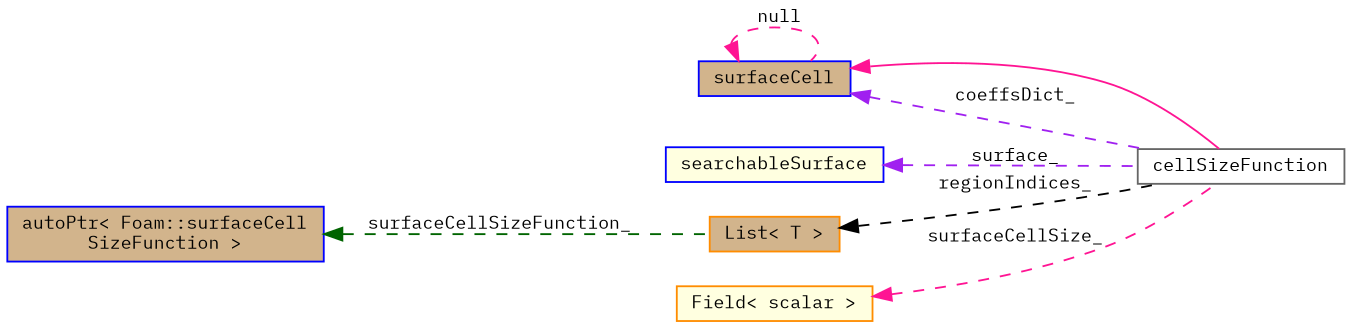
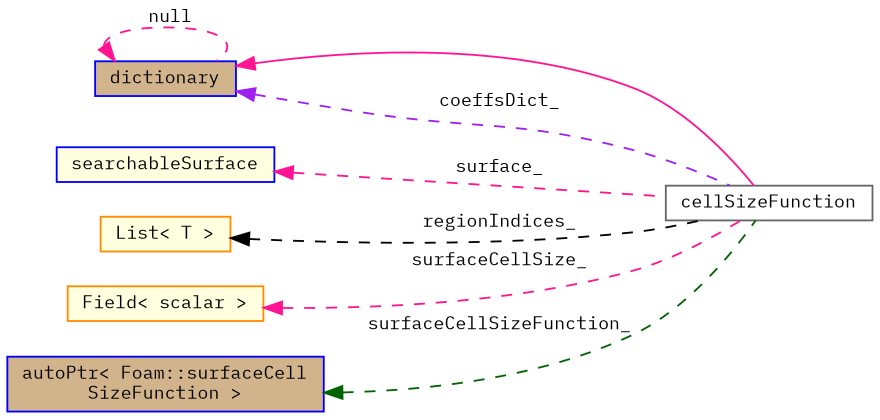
  digraph {
    fontname="IBM Plex Mono"
    rankdir=LR
    node [color=blue fillcolor=lightyellow fontname="IBM Plex Mono" fontsize=10 shape=record style=filled]
    edge [color=deeppink dir=back fontname="IBM Plex Mono" fontsize=10 labelfontname=FreeSans labelfontsize=10 style=dashed]
    n1 [color=gray40 fillcolor=white fontcolor=black height=0.2 label=cellSizeFunction width=0.4]
-   n2 [fillcolor=tan height=0.2 label=surfaceCell width=0.4]
+   n2 [fillcolor=tan height=0.2 label=dictionary width=0.4]
    n3 [height=0.2 label=searchableSurface width=0.4]
-   n4 [color=darkorange fillcolor=tan height=0.2 label="List\< T \>" width=0.4]
+   n4 [color=darkorange height=0.2 label="List\< T \>" width=0.4]
    n5 [color=darkorange height=0.2 label="Field\< scalar \>" width=0.4]
    n6 [fillcolor=tan height=0.2 label="autoPtr\< Foam::surfaceCell\lSizeFunction \>" width=0.4]
    n2 -> n1 [style=solid]
    n2 -> n1 [color=purple label=" coeffsDict_"]
    n2 -> n2 [label=" null"]
-   n3 -> n1 [color=purple label=" surface_"]
+   n3 -> n1 [label=" surface_"]
    n4 -> n1 [color=black label=" regionIndices_"]
    n5 -> n1 [label=" surfaceCellSize_"]
-   n6 -> n4 [color=darkgreen label=" surfaceCellSizeFunction_"]
+   n6 -> n1 [color=darkgreen label=" surfaceCellSizeFunction_"]
  }
